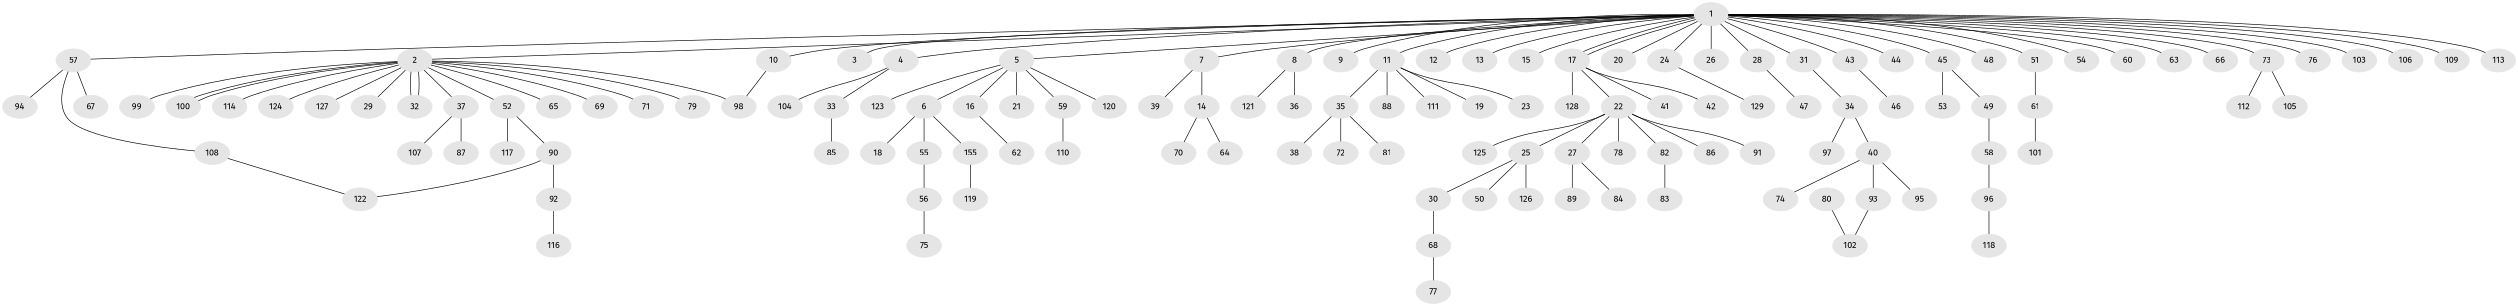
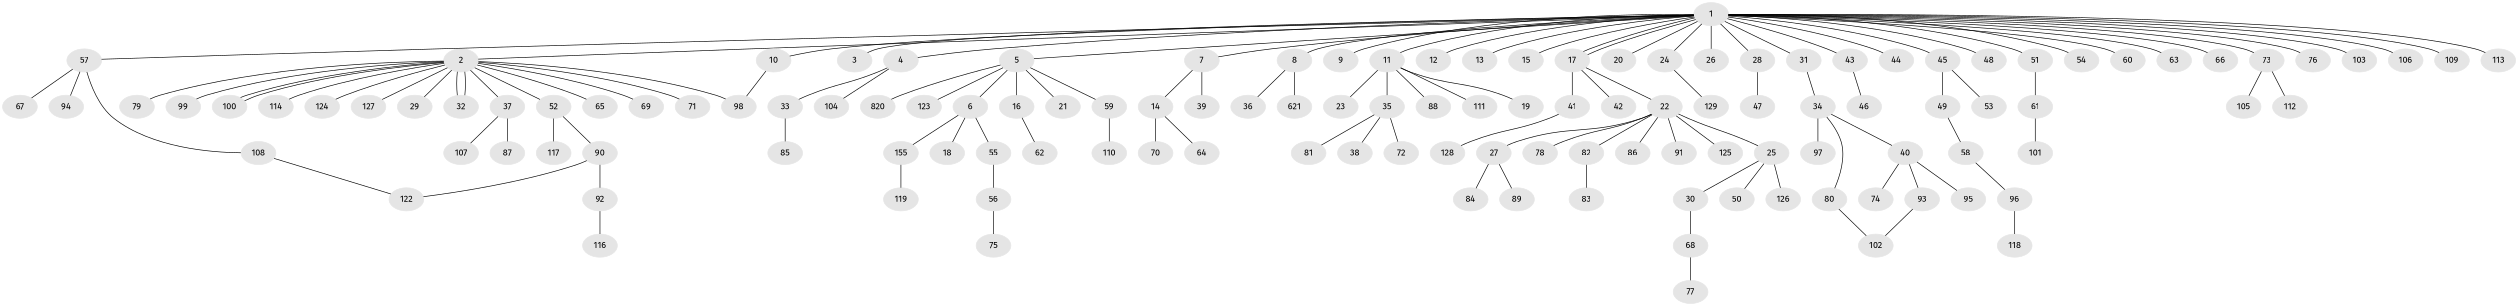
  graph {
    fontname="Fira Sans"
    node [color=gray90 fontname="Fira Sans" style=filled]
    edge [fontname="Fira Sans"]
    1
    2
    3
    4
    5
    7
    8
    9
    10
    11
    12
    13
    15
    17
    20
    24
    26
    28
    31
    43
    44
    45
    48
    51
    54
    57
    60
    63
    66
    73
    76
    103
    106
    109
    113
    29
    32
    37
    52
    65
    69
    71
    79
    98
    99
    100
    114
    124
    127
    33
    104
    6
    16
    21
    59
-   120
+   120 [label=820]
    123
    14
    39
    36
-   121
+   121 [label=621]
    19
    23
    35
    88
    111
    22
    41
    42
    129
    47
    34
    46
    49
    53
    61
    67
    94
    108
    105
    112
    87
    107
    90
    117
    85
    18
    55
    n89 [label=155]
    62
    110
    56
    119
    64
    70
    38
    72
    81
    25
    27
    78
    82
    86
    91
    125
    128
    30
    50
    126
    84
    89
    83
    68
    77
    40
    80
    97
    74
    93
    95
    102
    58
    96
    101
    92
    122
    75
    118
    116
    1 -- 2
    1 -- 3
    1 -- 4
    1 -- 5
    1 -- 7
    1 -- 8
    1 -- 9
    1 -- 10
    1 -- 11
    1 -- 12
    1 -- 13
    1 -- 15
    1 -- 17
    1 -- 17
    1 -- 20
    1 -- 24
    1 -- 26
    1 -- 28
    1 -- 31
    1 -- 43
    1 -- 44
    1 -- 45
    1 -- 48
    1 -- 51
    1 -- 54
    1 -- 57
    1 -- 60
    1 -- 63
    1 -- 66
    1 -- 73
    1 -- 76
    1 -- 103
    1 -- 106
    1 -- 109
    1 -- 113
    2 -- 29
    2 -- 32
    2 -- 32
    2 -- 37
    2 -- 52
    2 -- 65
    2 -- 69
    2 -- 71
    2 -- 79
    2 -- 98
    2 -- 99
    2 -- 100
    2 -- 100
    2 -- 114
    2 -- 124
    2 -- 127
    4 -- 33
    4 -- 104
    5 -- 6
    5 -- 16
    5 -- 21
    5 -- 59
    5 -- 120
    5 -- 123
    7 -- 14
    7 -- 39
    8 -- 36
    8 -- 121
    10 -- 98
    11 -- 19
    11 -- 23
    11 -- 35
    11 -- 88
    11 -- 111
    17 -- 22
    17 -- 41
    17 -- 42
    24 -- 129
    28 -- 47
    31 -- 34
    43 -- 46
    45 -- 49
    45 -- 53
    51 -- 61
    57 -- 67
    57 -- 94
    57 -- 108
    73 -- 105
    73 -- 112
    37 -- 87
    37 -- 107
    52 -- 90
    52 -- 117
    33 -- 85
    6 -- 18
    6 -- 55
    6 -- n89
    16 -- 62
    59 -- 110
    14 -- 64
    14 -- 70
    35 -- 38
    35 -- 72
    35 -- 81
    22 -- 25
    22 -- 27
    22 -- 78
    22 -- 82
    22 -- 86
    22 -- 91
    22 -- 125
-   17 -- 128
+   41 -- 128
    34 -- 40
+   34 -- 80
    34 -- 97
    49 -- 58
    61 -- 101
    108 -- 122
    90 -- 92
    90 -- 122
    55 -- 56
    n89 -- 119
    56 -- 75
    25 -- 30
    25 -- 50
    25 -- 126
    27 -- 84
    27 -- 89
    82 -- 83
    30 -- 68
    68 -- 77
    40 -- 74
    40 -- 93
    40 -- 95
    80 -- 102
    93 -- 102
    58 -- 96
    96 -- 118
    92 -- 116
  }
